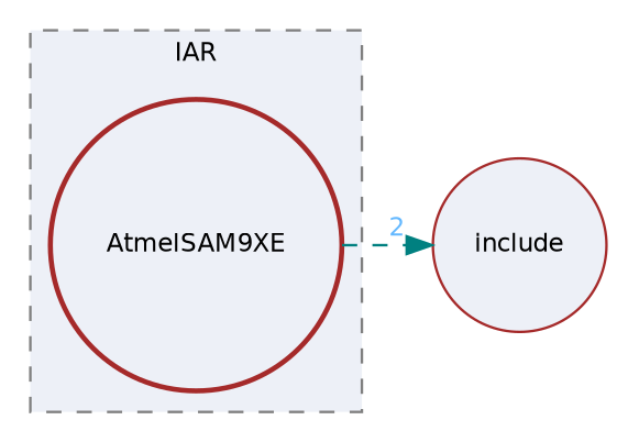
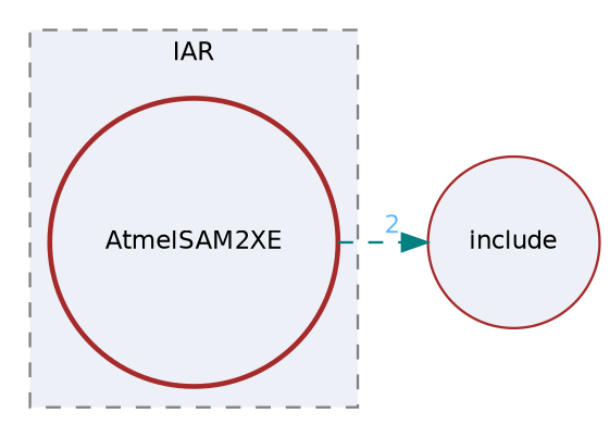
  digraph {
    compound=true
    rankdir=LR
    node [color=brown fillcolor="#edf0f7" fontname=Helvetica fontsize=10 shape=circle]
-   n1 [height=0.2 label=AtmelSAM9XE style="filled,bold" width=0.4]
+   n1 [height=0.2 label=AtmelSAM2XE style="filled,bold" width=0.4]
    n2 [height=0.2 label=include style=filled width=0.4]
    subgraph cluster_1 {
      bgcolor="#edf0f7"
      fontname=Helvetica
      fontsize=10
      label=IAR
      pencolor=grey50
      style="filled,dashed"
      n1
    }
    n1 -> n2 [color=teal fontcolor=steelblue1 fontname=Helvetica fontsize=10 headlabel=2 labeldistance=1.5 labelfontname=Helvetica labelfontsize=10 style=dashed]
  }
